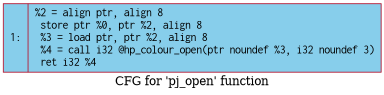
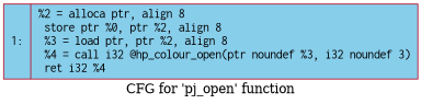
  digraph {
    label="CFG for 'pj_open' function"
    rankdir=LR
-   n1 [color="#b70d28ff" fillcolor=skyblue fontname=Courier label="{1:\l|  %2 = align ptr, align 8\l  store ptr %0, ptr %2, align 8\l  %3 = load ptr, ptr %2, align 8\l  %4 = call i32 @hp_colour_open(ptr noundef %3, i32 noundef 3)\l  ret i32 %4\l}" shape=record style=filled]
+   n1 [color="#b70d28ff" fillcolor=skyblue fontname=Courier label="{1:\l|  %2 = alloca ptr, align 8\l  store ptr %0, ptr %2, align 8\l  %3 = load ptr, ptr %2, align 8\l  %4 = call i32 @hp_colour_open(ptr noundef %3, i32 noundef 3)\l  ret i32 %4\l}" shape=record style=filled]
  }
